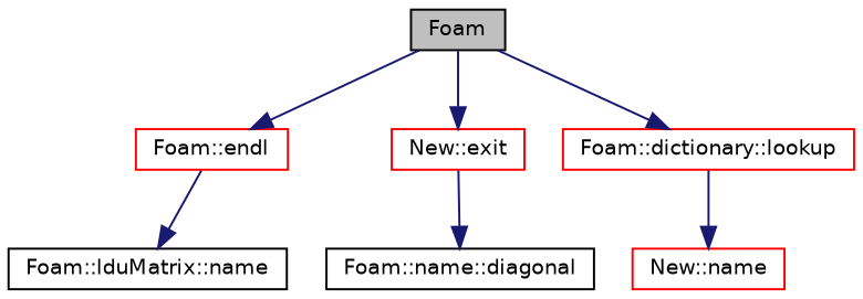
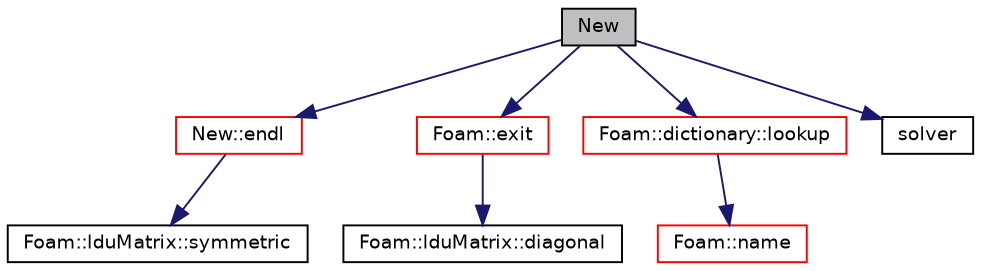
  digraph {
    rankdir=TB
    node [color=black fontname=Helvetica fontsize=10 shape=record]
    edge [color=midnightblue fontname=Helvetica fontsize=10 labelfontname=Helvetica labelfontsize=10 style=solid]
-   n1 [fillcolor=grey75 fontcolor=black height=0.2 label=Foam style=filled width=0.4]
-   n2 [color=red height=0.2 label="Foam::endl" width=0.4]
-   n3 [color=red height=0.2 label="New::exit" width=0.4]
+   n1 [fillcolor=grey75 fontcolor=black height=0.2 label=New style=filled width=0.4]
+   n2 [color=red height=0.2 label="New::endl" width=0.4]
+   n3 [color=red height=0.2 label="Foam::exit" width=0.4]
    n4 [color=red height=0.2 label="Foam::dictionary::lookup" width=0.4]
-   n6 [height=0.2 label="Foam::name::diagonal" width=0.4]
-   n7 [height=0.2 label="Foam::lduMatrix::name" width=0.4]
-   n8 [color=red height=0.2 label="New::name" width=0.4]
+   n5 [height=0.2 label=solver width=0.4]
+   n6 [height=0.2 label="Foam::lduMatrix::diagonal" width=0.4]
+   n7 [height=0.2 label="Foam::lduMatrix::symmetric" width=0.4]
+   n8 [color=red height=0.2 label="Foam::name" width=0.4]
    n1 -> n2
    n1 -> n3
    n1 -> n4
+   n1 -> n5
    n2 -> n7
    n3 -> n6
    n4 -> n8
  }
